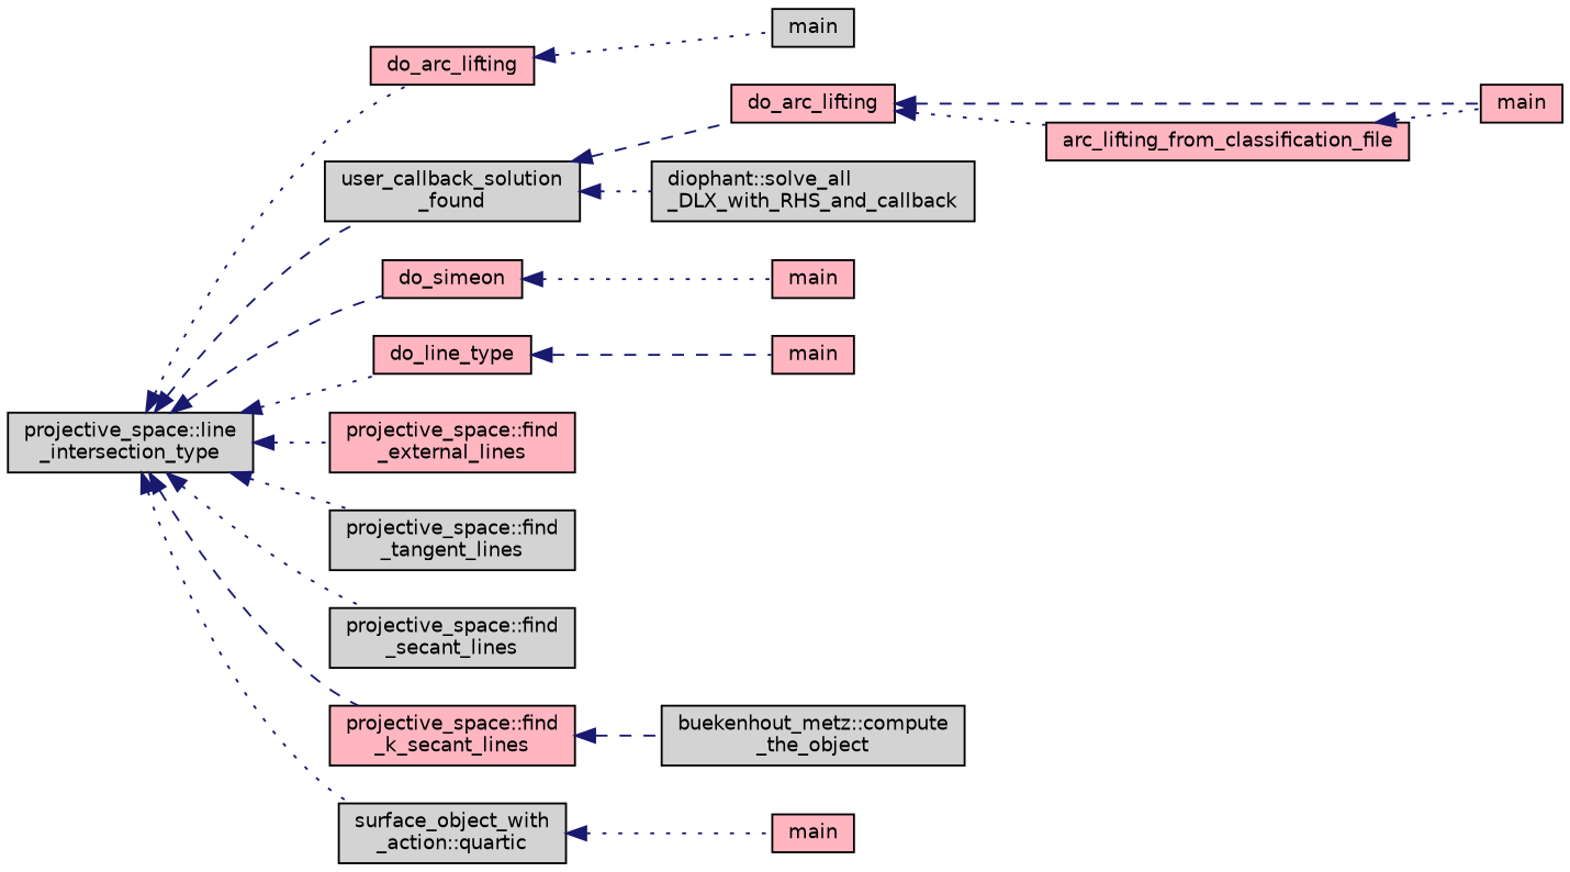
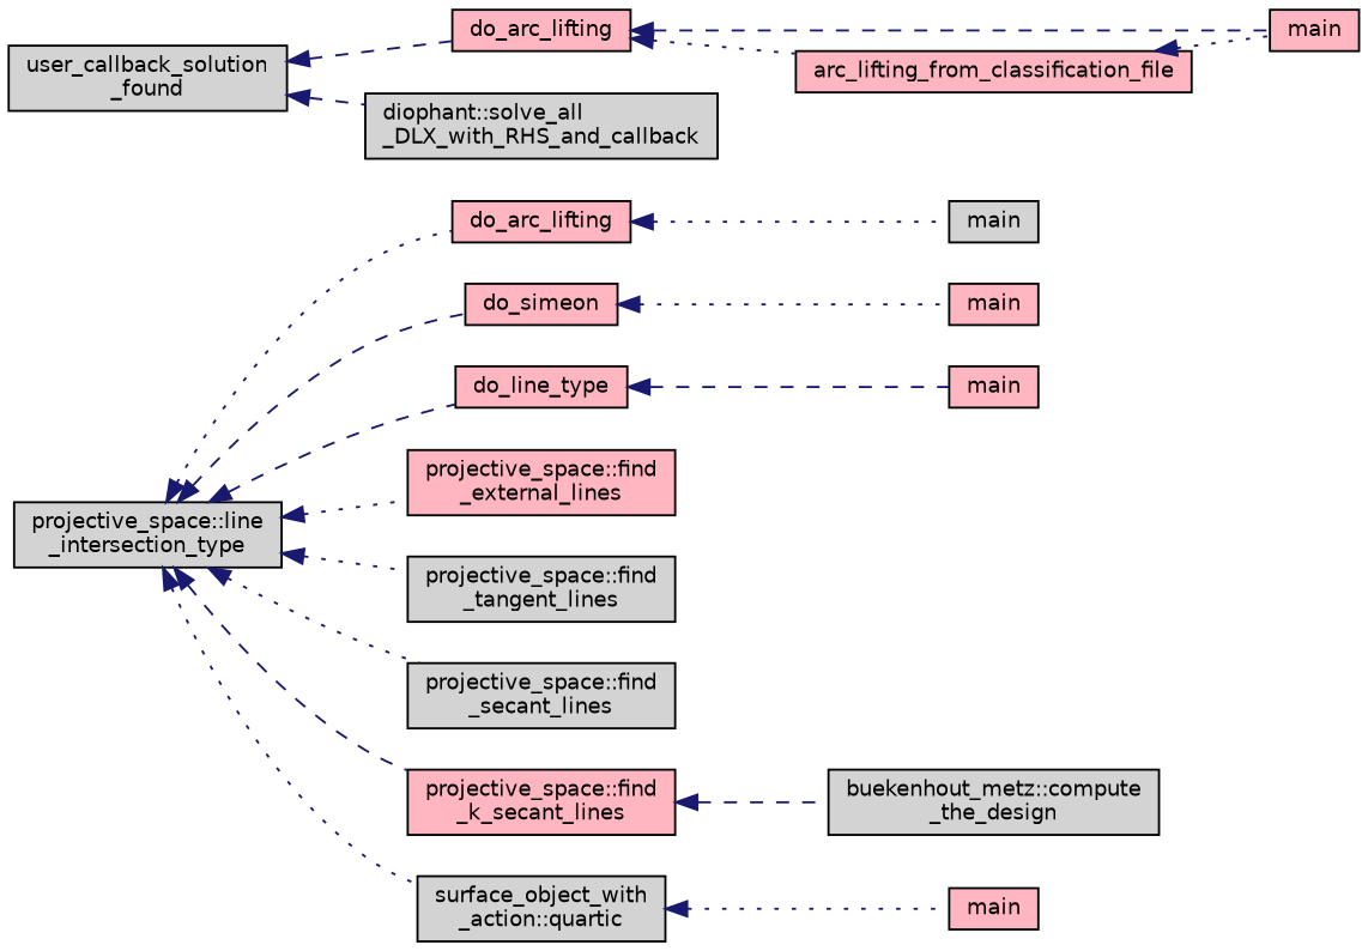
  digraph {
    rankdir=LR
    node [color=black fillcolor=lightpink fontname=Helvetica fontsize=10 shape=record style=filled]
    edge [color=midnightblue dir=back fontname=Helvetica fontsize=10 labelfontname=Helvetica labelfontsize=10 style=dotted]
    n1 [fillcolor=lightgrey fontcolor=black height=0.2 label="projective_space::line\l_intersection_type" width=0.4]
    n2 [height=0.2 label=do_arc_lifting width=0.4]
    n3 [fillcolor=lightgrey height=0.2 label="user_callback_solution\l_found" width=0.4]
    n4 [height=0.2 label=do_simeon width=0.4]
    n5 [height=0.2 label=do_line_type width=0.4]
    n6 [height=0.2 label="projective_space::find\l_external_lines" width=0.4]
    n7 [fillcolor=lightgrey height=0.2 label="projective_space::find\l_tangent_lines" width=0.4]
    n8 [fillcolor=lightgrey height=0.2 label="projective_space::find\l_secant_lines" width=0.4]
    n9 [height=0.2 label="projective_space::find\l_k_secant_lines" width=0.4]
    n10 [fillcolor=lightgrey height=0.2 label="surface_object_with\l_action::quartic" width=0.4]
    n11 [fillcolor=lightgrey height=0.2 label=main width=0.4]
    n12 [height=0.2 label=do_arc_lifting width=0.4]
    n13 [fillcolor=lightgrey height=0.2 label="diophant::solve_all\l_DLX_with_RHS_and_callback" width=0.4]
    n14 [height=0.2 label=main width=0.4]
    n15 [height=0.2 label=main width=0.4]
-   n16 [fillcolor=lightgrey height=0.2 label="buekenhout_metz::compute\l_the_object" width=0.4]
+   n16 [fillcolor=lightgrey height=0.2 label="buekenhout_metz::compute\l_the_design" width=0.4]
    n17 [height=0.2 label=main width=0.4]
    n18 [height=0.2 label=main width=0.4]
    n19 [height=0.2 label=arc_lifting_from_classification_file width=0.4]
    n1 -> n2
-   n1 -> n3 [style=dashed]
    n1 -> n4 [style=dashed]
-   n1 -> n5
+   n1 -> n5 [style=dashed]
    n1 -> n6
    n1 -> n7
    n1 -> n8
    n1 -> n9 [style=dashed]
    n1 -> n10
    n2 -> n11
    n3 -> n12 [style=dashed]
-   n3 -> n13
+   n3 -> n13 [style=dashed]
    n4 -> n14
    n5 -> n15 [style=dashed]
    n9 -> n16 [style=dashed]
    n10 -> n17
    n12 -> n18 [style=dashed]
    n12 -> n19
    n19 -> n18
  }
